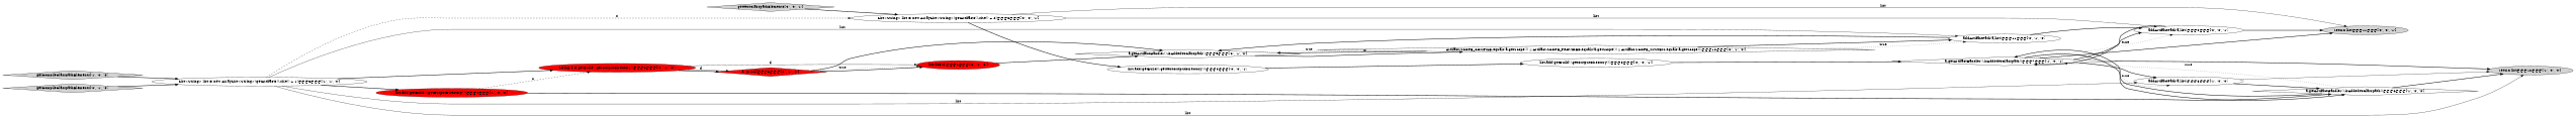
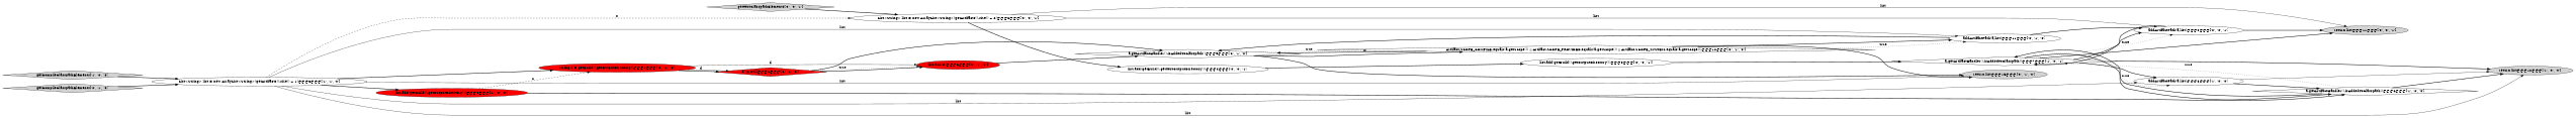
  digraph {
    rankdir=LR
    node [fillcolor=white shape=ellipse style=filled]
    edge [style=bold]
    n1 [label="list.add(getBuild().getOutputDirectory())@@@5@@@['0', '0', '1']"]
    n2 [label="a.getArtifactHandler().isAddedToClasspath()@@@7@@@['1', '0', '1']" shape=diamond]
    n3 [fillcolor=lightgray label="return list@@@12@@@['1', '0', '0']"]
    n4 [label="addArtifactPath(a,list)@@@8@@@['1', '0', '0']"]
    n5 [fillcolor=lightgray label="return list@@@11@@@['0', '0', '1']"]
    n6 [label="addArtifactPath(a,list)@@@8@@@['0', '0', '1']"]
    n7 [label="a.getArtifactHandler().isAddedToClasspath()@@@6@@@['1', '0', '0']" shape=diamond]
    n8 [fillcolor=lightgray label="getTestClasspathElements['0', '0', '1']" shape=diamond]
    n9 [label="List<String> list = new ArrayList<String>(getArtifacts().size() + 2)@@@3@@@['0', '0', '1']"]
    n10 [label="list.add(getBuild().getTestOutputDirectory())@@@4@@@['0', '0', '1']"]
    n11 [label="addArtifactPath(a,list)@@@11@@@['0', '1', '0']"]
    n12 [label="a.getArtifactHandler().isAddedToClasspath()@@@9@@@['0', '1', '0']" shape=diamond]
+   n13 [fillcolor=lightgray label="return list@@@15@@@['0', '1', '0']"]
    n14 [label="Artifact.SCOPE_COMPILE.equals(a.getScope()) || Artifact.SCOPE_PROVIDED.equals(a.getScope()) || Artifact.SCOPE_SYSTEM.equals(a.getScope())@@@10@@@['0', '1', '0']" shape=diamond]
    n15 [fillcolor=lightgray label="getCompileClasspathElements['1', '0', '0']" shape=diamond]
    n16 [label="List<String> list = new ArrayList<String>(getArtifacts().size() + 1)@@@3@@@['1', '1', '0']"]
    n17 [fillcolor=red label="String d = getBuild().getOutputDirectory()@@@4@@@['0', '1', '0']"]
    n18 [fillcolor=red label="list.add(getBuild().getOutputDirectory())@@@4@@@['1', '0', '0']"]
    n19 [fillcolor=red label="list.add(d)@@@6@@@['0', '1', '0']"]
    n20 [fillcolor=red label="d != null@@@5@@@['0', '1', '0']" shape=diamond]
    n21 [fillcolor=lightgray label="getCompileClasspathElements['0', '1', '0']" shape=diamond]
    n1 -> n2
    n2 -> n3
    n2 -> n4 [label=true style=dotted]
    n2 -> n4
    n2 -> n5
    n2 -> n6
    n2 -> n6 [label=true style=dotted]
    n2 -> n7
    n4 -> n3 [style=solid]
    n4 -> n7
    n6 -> n2
    n6 -> n5
    n7 -> n2
    n7 -> n2 [label=true style=dotted]
    n7 -> n3
    n8 -> n9
    n9 -> n5 [label=list style=solid]
    n9 -> n6 [label=list style=solid]
    n9 -> n10
    n10 -> n1
    n11 -> n6
    n11 -> n12
+   n12 -> n13
    n12 -> n14
    n12 -> n14 [label=true style=dotted]
    n14 -> n11
    n14 -> n11 [label=true style=dotted]
    n14 -> n12
+   n14 -> n13
    n15 -> n16
    n16 -> n3 [label=list style=solid]
    n16 -> n4 [label=list style=solid]
    n16 -> n9 [label=0 style=dashed]
    n16 -> n11 [label=list style=solid]
+   n16 -> n13 [label=list style=solid]
    n16 -> n17
    n16 -> n18
    n17 -> n19 [label=d style=solid]
    n17 -> n20 [label=d style=solid]
    n17 -> n20
    n18 -> n7
    n18 -> n17 [label=0 style=dashed]
    n19 -> n12
    n20 -> n12
    n20 -> n19
    n20 -> n19 [label=true style=dotted]
    n21 -> n16
  }
